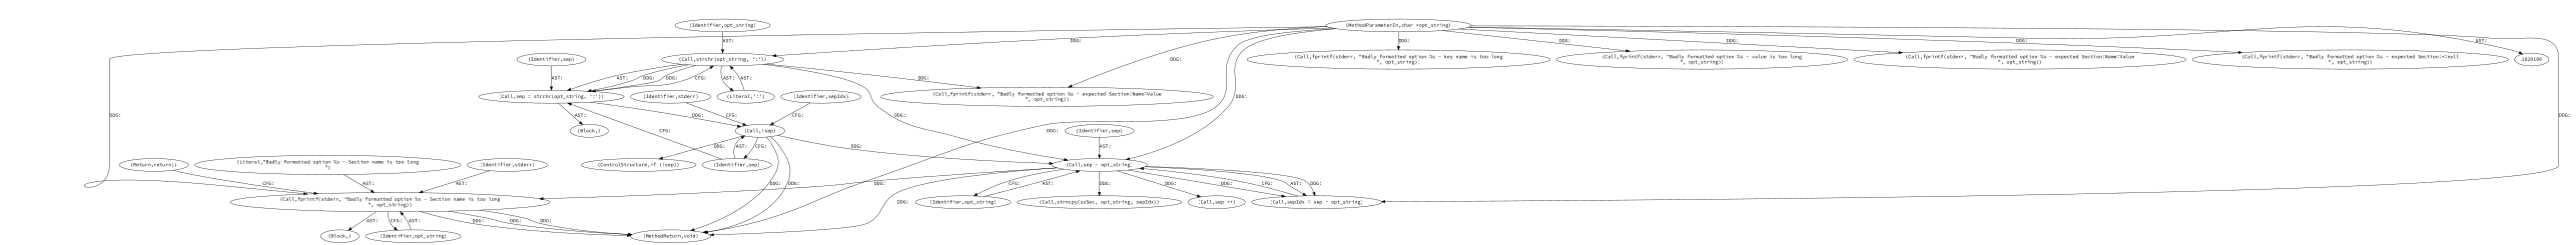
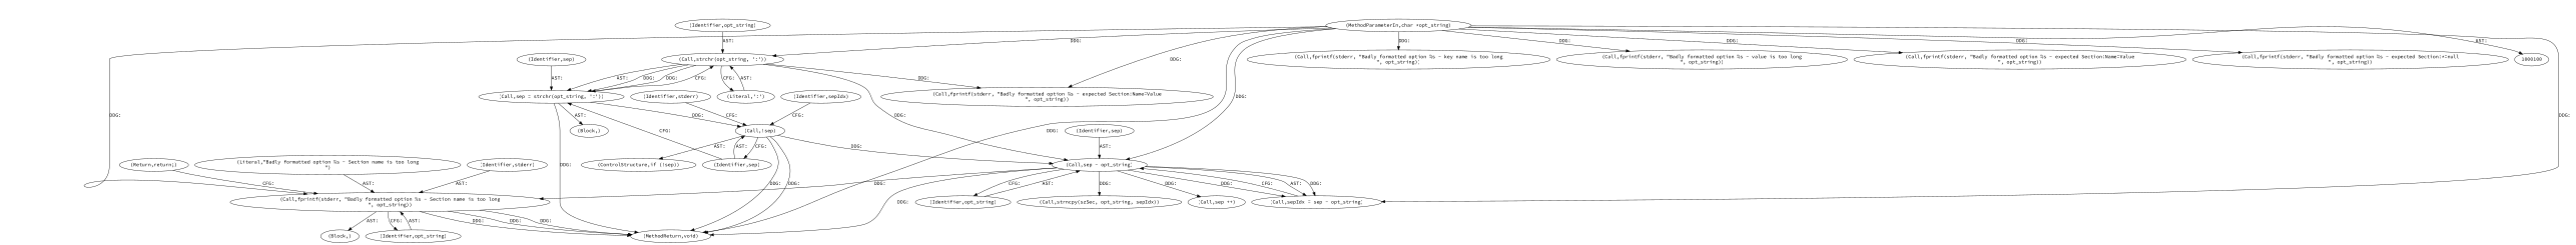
  digraph {
    fontname="Source Code Pro"
    node [fontname="Source Code Pro"]
    edge [fontname="Source Code Pro"]
    n1 [label="(Call,fprintf(stderr, \"Badly formatted option %s - Section name is too long\n\", opt_string))"]
    n2 [label="(Block,)"]
    n3 [label="(MethodReturn,void)"]
    n4 [label="(Identifier,opt_string)"]
    n5 [label="(Call,sep - opt_string)"]
    n6 [label="(Call,sepIdx = sep - opt_string)"]
    n7 [label="(Identifier,opt_string)"]
    n8 [label="(Call,strncpy(szSec, opt_string, sepIdx))"]
    n9 [label="(Call,sep ++)"]
    n10 [label="(Call,!sep)"]
    n11 [label="(Identifier,sep)"]
    n12 [label="(ControlStructure,if (!sep))"]
    n13 [label="(Call,sep = strchr(opt_string, ':'))"]
    n14 [label="(Call,strchr(opt_string, ':'))"]
    n15 [label="(Block,)"]
    n16 [label="(Call,fprintf(stderr, \"Badly formatted option %s - expected Section:Name=Value\n\", opt_string))"]
    n17 [label="(Literal,':')"]
    n18 [label="(MethodParameterIn,char *opt_string)"]
    n19 [label="(Call,fprintf(stderr, \"Badly formatted option %s - key name is too long\n\", opt_string))"]
    n20 [label="(Call,fprintf(stderr, \"Badly formatted option %s - value is too long\n\", opt_string))"]
    n21 [label="(Call,fprintf(stderr, \"Badly formatted option %s - expected Section:Name=Value\n\", opt_string))"]
    n22 [label="(Call,fprintf(stderr, \"Badly formatted option %s - expected Section:*=null\n\", opt_string))"]
-   1000100 [label=1020100]
+   1000100
    n24 [label="(Literal,\"Badly formatted option %s - Section name is too long\n\")"]
    n25 [label="(Identifier,stderr)"]
    n26 [label="(Identifier,sepIdx)"]
    n27 [label="(Identifier,sep)"]
    n28 [label="(Identifier,opt_string)"]
    n29 [label="(Return,return;)"]
    n30 [label="(Identifier,sep)"]
    n31 [label="(Identifier,stderr)"]
    n1 -> n2 [label="AST: "]
    n1 -> n3 [label="DDG: "]
    n1 -> n3 [label="DDG: "]
    n1 -> n3 [label="DDG: "]
    n1 -> n4 [label="CFG: "]
    n4 -> n1 [label="AST: "]
    n5 -> n1 [label="DDG: "]
    n5 -> n3 [label="DDG: "]
    n5 -> n6 [label="AST: "]
    n5 -> n6 [label="DDG: "]
    n5 -> n6 [label="DDG: "]
    n5 -> n7 [label="CFG: "]
    n5 -> n8 [label="DDG: "]
    n5 -> n9 [label="DDG: "]
    n6 -> n5 [label="CFG: "]
    n7 -> n5 [label="AST: "]
    n10 -> n3 [label="DDG: "]
    n10 -> n3 [label="DDG: "]
    n10 -> n5 [label="DDG: "]
    n10 -> n11 [label="CFG: "]
-   n10 -> n12 [label="DDG: "]
+   n10 -> n12 [label="AST: "]
    n11 -> n10 [label="AST: "]
    n11 -> n13 [label="CFG: "]
+   n13 -> n3 [label="DDG: "]
    n13 -> n10 [label="DDG: "]
    n13 -> n14 [label="CFG: "]
    n13 -> n15 [label="AST: "]
    n14 -> n5 [label="DDG: "]
    n14 -> n13 [label="AST: "]
    n14 -> n13 [label="DDG: "]
    n14 -> n13 [label="DDG: "]
    n14 -> n16 [label="DDG: "]
-   n14 -> n17 [label="AST: "]
+   n14 -> n17 [label="CFG: "]
    n17 -> n14 [label="AST: "]
    n18 -> n1 [label="DDG: "]
    n18 -> n3 [label="DDG: "]
    n18 -> n5 [label="DDG: "]
    n18 -> n6 [label="DDG: "]
    n18 -> n14 [label="DDG: "]
    n18 -> n16 [label="DDG: "]
    n18 -> n19 [label="DDG: "]
    n18 -> n20 [label="DDG: "]
    n18 -> n21 [label="DDG: "]
    n18 -> n22 [label="DDG: "]
    n18 -> 1000100 [label="AST: "]
    n24 -> n1 [label="AST: "]
    n25 -> n10 [label="CFG: "]
    n26 -> n10 [label="CFG: "]
    n27 -> n5 [label="AST: "]
    n28 -> n14 [label="AST: "]
    n29 -> n1 [label="CFG: "]
    n30 -> n13 [label="AST: "]
    n31 -> n1 [label="AST: "]
  }
